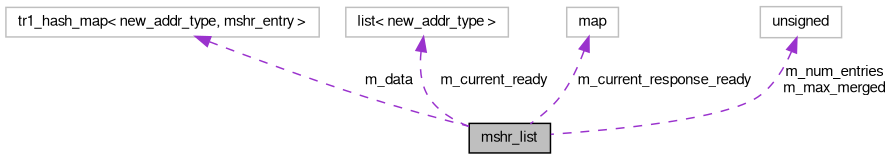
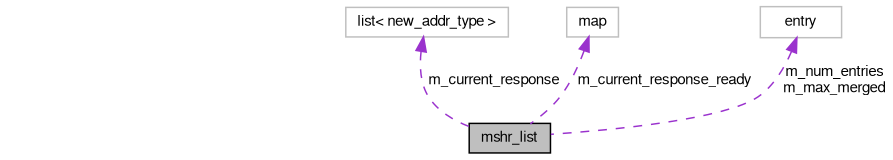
  digraph {
    node [color=grey75 fontname=FreeSans fontsize=10 shape=record]
    edge [color=darkorchid3 dir=back fontname=FreeSans fontsize=10 labelfontname=FreeSans labelfontsize=10 style=dashed]
    n1 [color=black fillcolor=grey75 fontcolor=black height=0.2 label=mshr_list style=filled width=0.4]
-   n2 [height=0.2 label="tr1_hash_map\< new_addr_type, mshr_entry \>" width=0.4]
    n3 [height=0.2 label="list\< new_addr_type \>" width=0.4]
    n4 [height=0.2 label=map width=0.4]
-   n5 [height=0.2 label=unsigned width=0.4]
-   n2 -> n1 [label=m_data]
-   n3 -> n1 [label=m_current_ready]
+   n5 [height=0.2 label=entry width=0.4]
+   n3 -> n1 [label=m_current_response]
    n4 -> n1 [label=m_current_response_ready]
    n5 -> n1 [label="m_num_entries\nm_max_merged"]
  }
